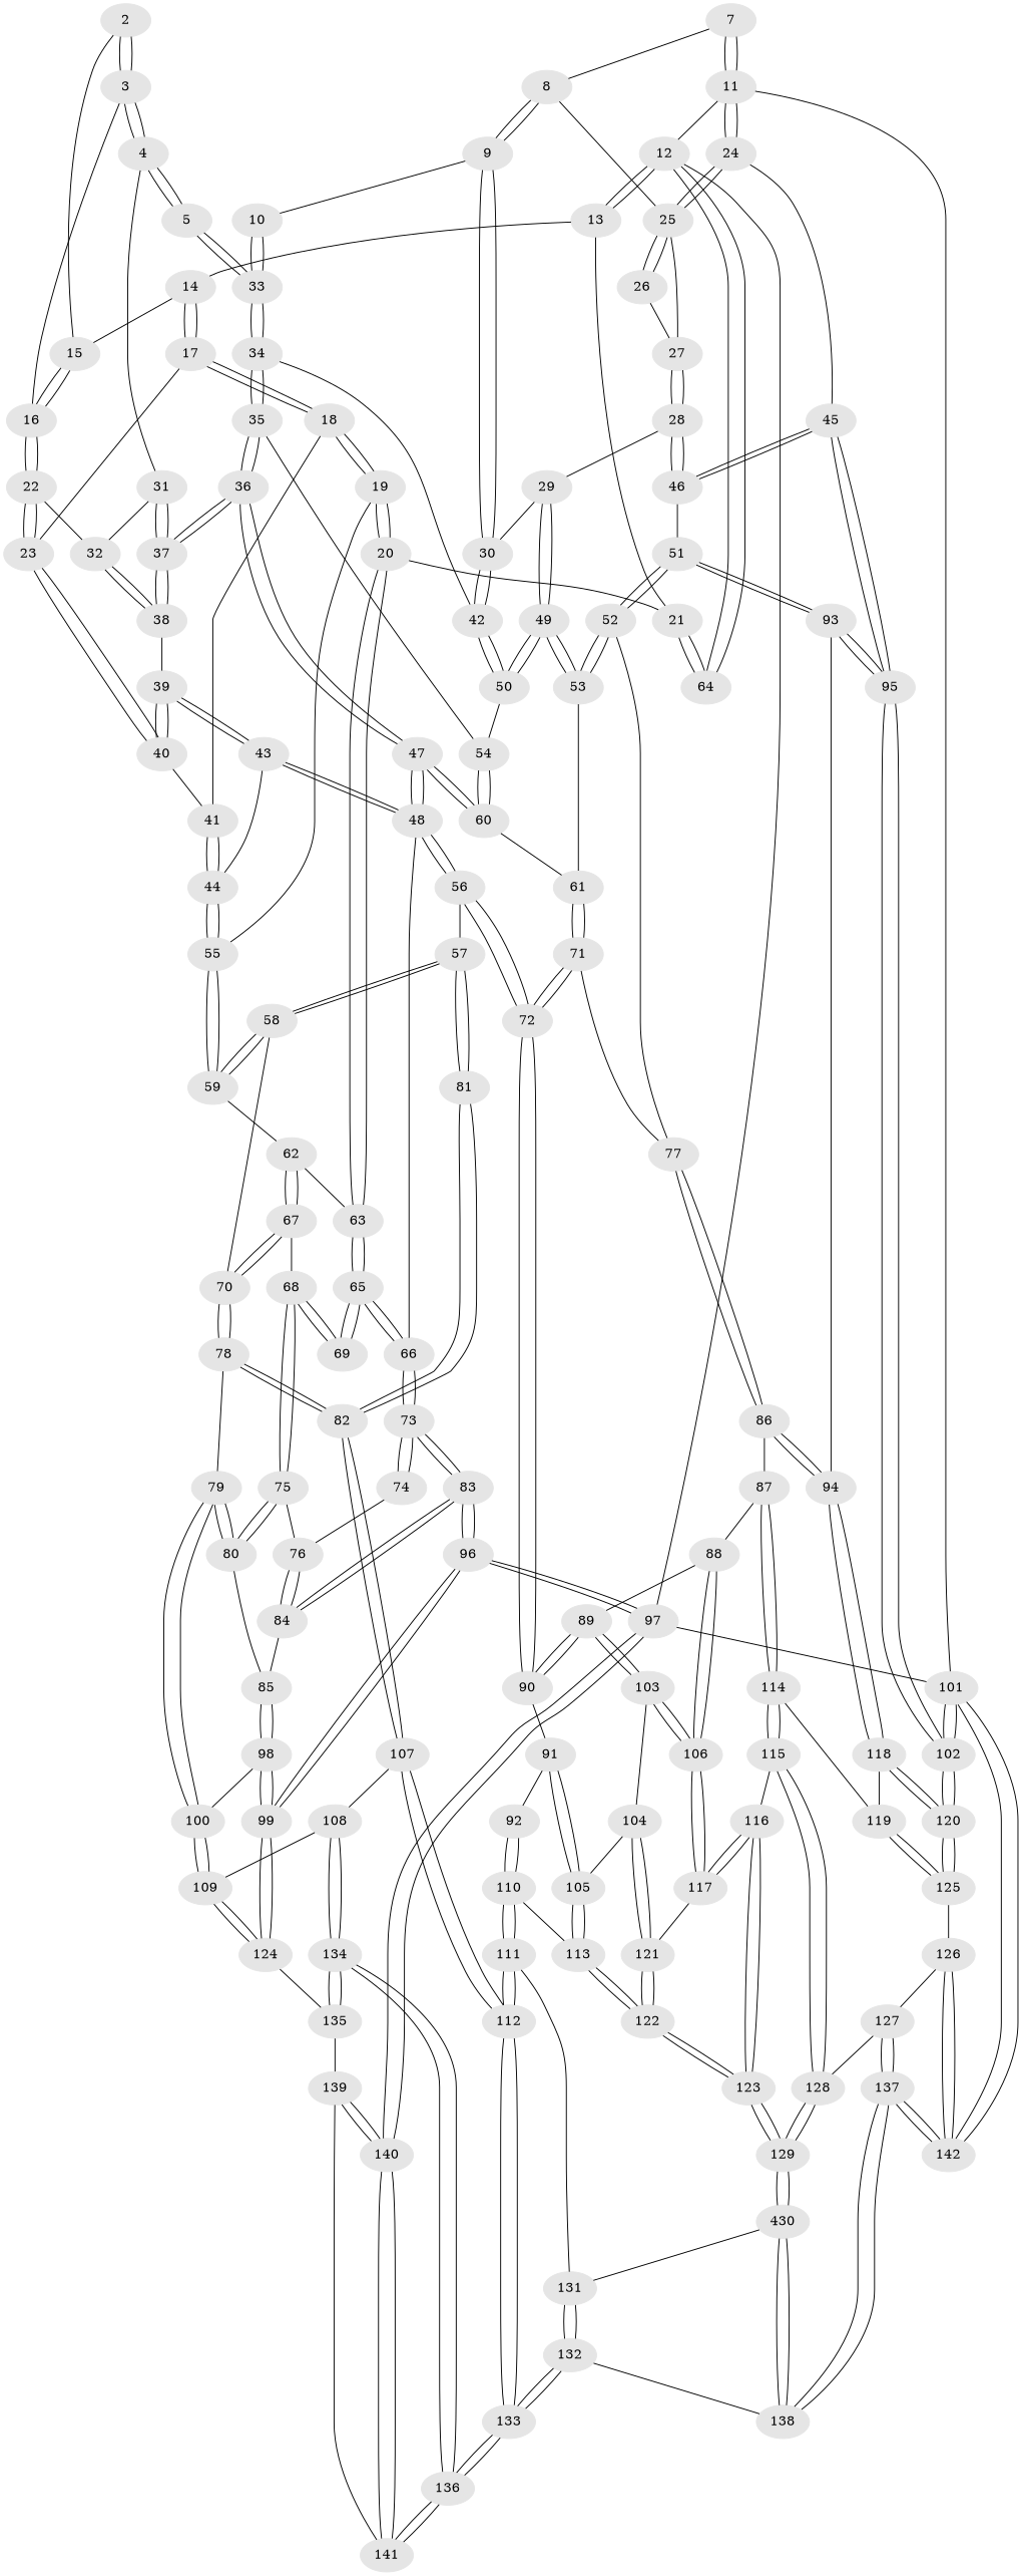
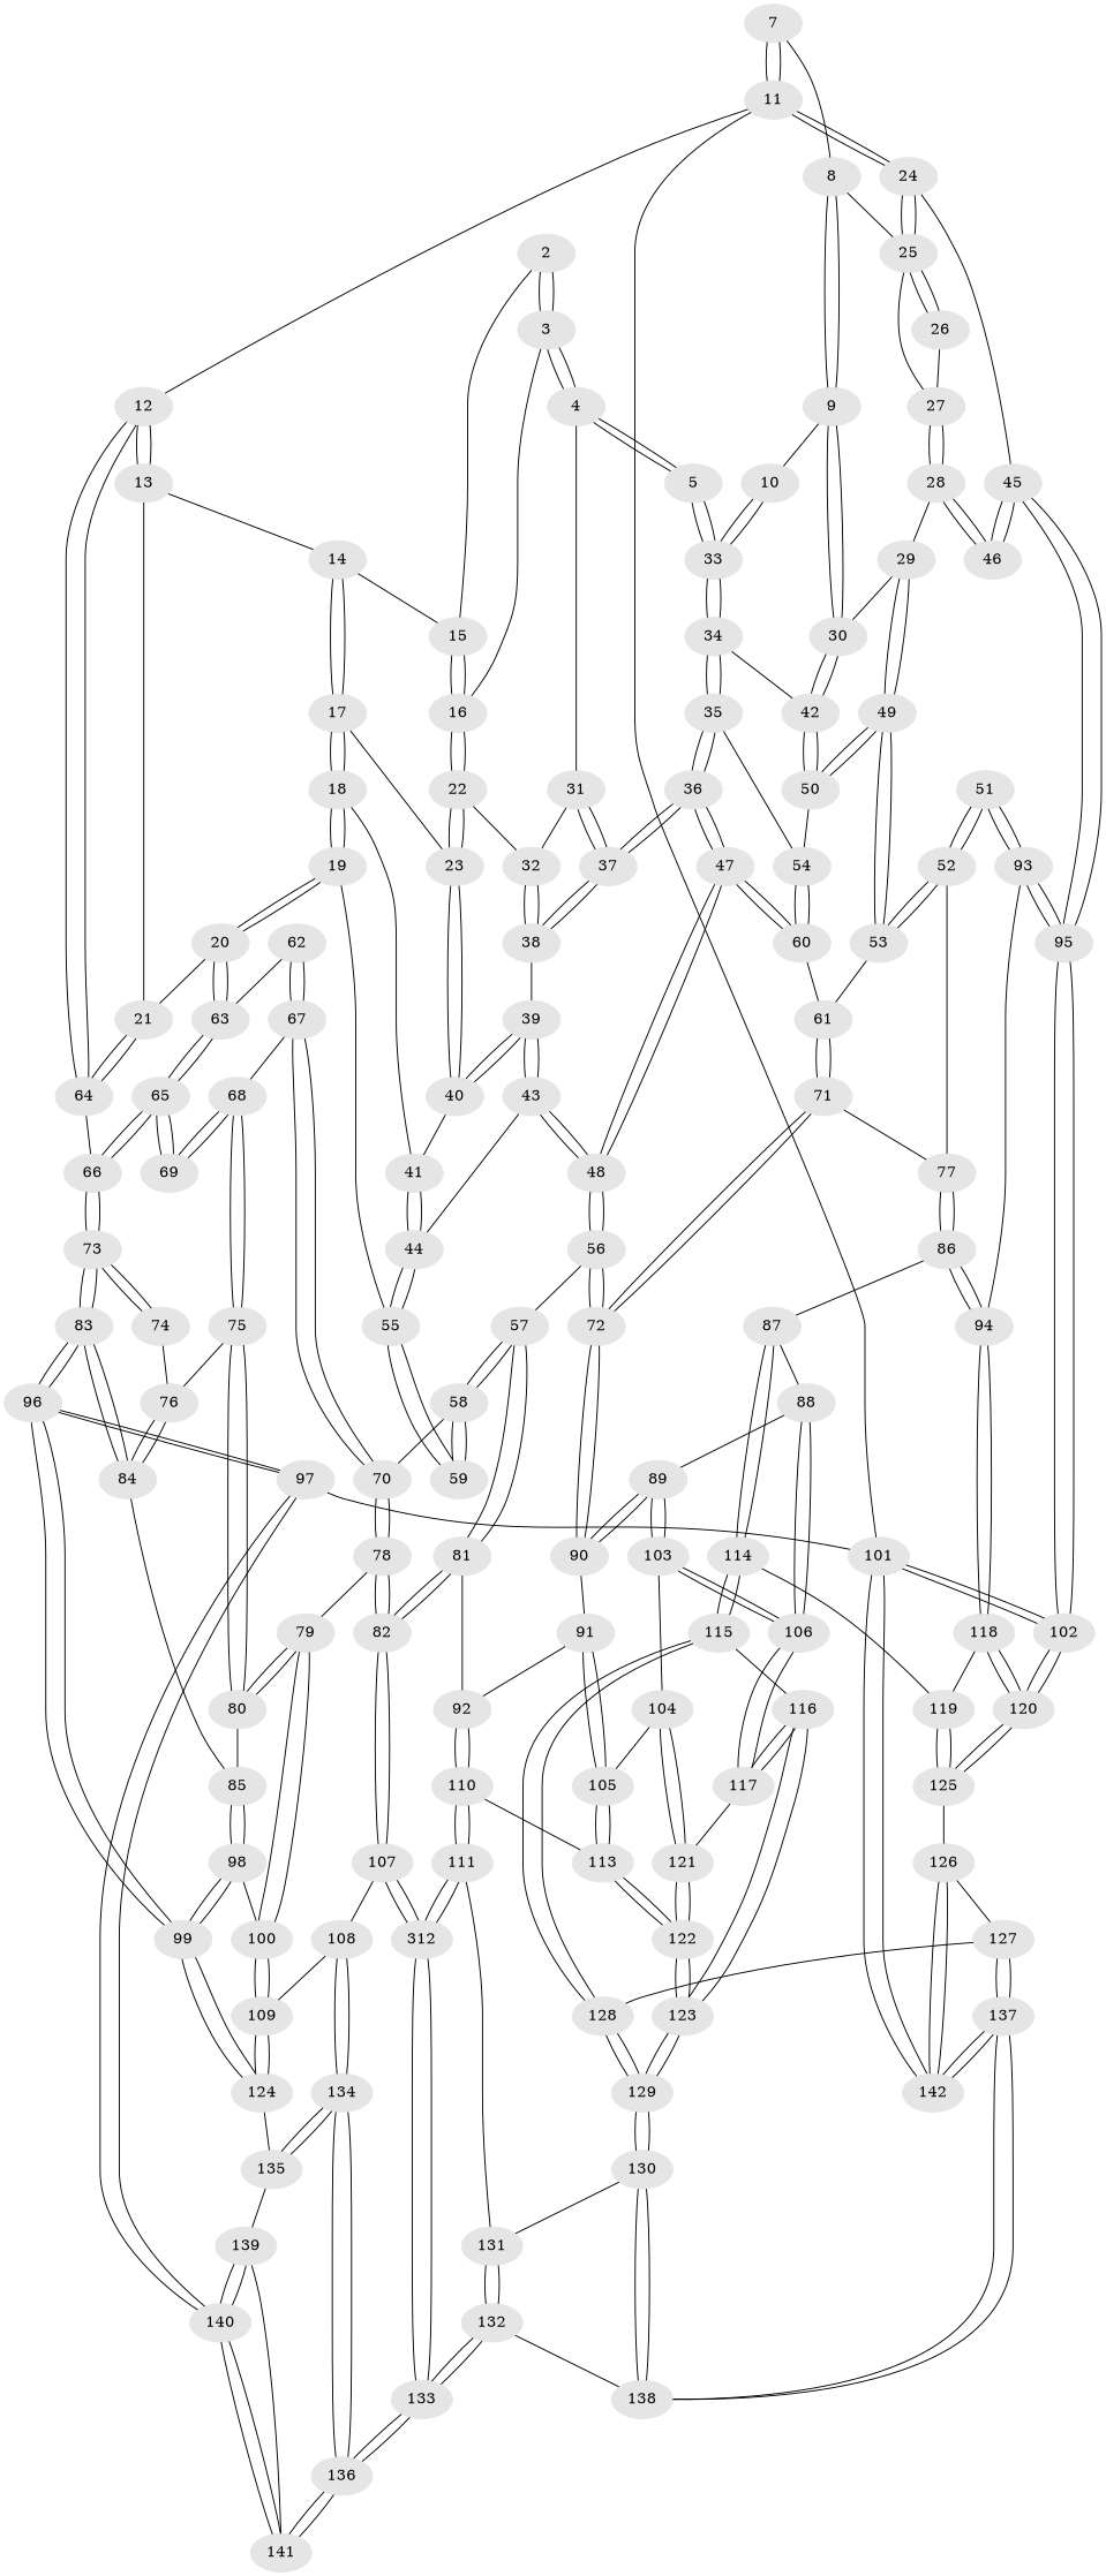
  graph {
    node [color=gray90 style=filled]
    2
    3
    15
    7
    8
    11
    4
    16
    5
    31
    22
    33
    32
    37
    34
    10
    9
    25
    12
    24
    101
    30
    26
    27
    42
    13
    64
    97
    45
    102
    142
    14
    21
    66
    140
    17
    18
    23
    19
    41
    40
    20
    55
    44
    63
    59
    65
    38
    46
    95
    28
    29
    49
    51
    50
    53
    39
    35
    36
    54
    47
    60
    48
    43
    56
    52
    93
    61
    57
    72
    77
    94
    86
    71
    62
    58
    81
    90
    70
    82
    92
    78
    67
    68
    69
    73
    74
    83
    75
    76
    80
    79
    91
    84
    96
    85
    87
    100
    107
    109
    98
    110
    108
-   112
+   112 [label=312]
    99
    88
    114
    118
    89
    106
    115
    119
    103
    117
    104
    105
    113
    111
    120
    124
    141
    135
    125
    121
    122
    134
    133
    136
    131
    132
    123
    116
    128
    129
    126
-   130 [label=430]
+   130
    139
    127
    137
    138
    2 -- 3
    2 -- 3
    2 -- 15
    3 -- 4
    3 -- 4
    3 -- 16
    15 -- 16
    15 -- 16
    7 -- 8
    7 -- 11
    7 -- 11
    8 -- 9
    8 -- 9
    8 -- 25
    11 -- 12
    11 -- 24
    11 -- 24
    11 -- 101
    4 -- 5
    4 -- 5
    4 -- 31
    16 -- 22
    16 -- 22
    5 -- 33
    5 -- 33
    31 -- 32
    31 -- 37
    31 -- 37
    22 -- 32
    22 -- 23
    22 -- 23
    33 -- 34
    33 -- 34
    32 -- 38
    32 -- 38
    37 -- 38
    37 -- 38
    34 -- 42
    34 -- 35
    34 -- 35
    10 -- 33
    10 -- 33
    9 -- 10
    9 -- 30
    9 -- 30
    25 -- 26
    25 -- 26
    25 -- 27
    12 -- 13
    12 -- 13
    12 -- 64
    12 -- 64
-   12 -- 97
    24 -- 25
    24 -- 25
    24 -- 45
    101 -- 102
    101 -- 102
    101 -- 142
    101 -- 142
    30 -- 42
    30 -- 42
    26 -- 27
    27 -- 28
    27 -- 28
    42 -- 50
    42 -- 50
    13 -- 14
    13 -- 21
-   48 -- 66
+   64 -- 66
    97 -- 101
    97 -- 140
    97 -- 140
    45 -- 46
    45 -- 46
    45 -- 95
    45 -- 95
    102 -- 120
    102 -- 120
    14 -- 15
    14 -- 17
    14 -- 17
    21 -- 64
    21 -- 64
    66 -- 73
    66 -- 73
    140 -- 141
    140 -- 141
    17 -- 18
    17 -- 18
    17 -- 23
    18 -- 19
    18 -- 19
    18 -- 41
    23 -- 40
    23 -- 40
    19 -- 20
    19 -- 20
    19 -- 55
    41 -- 44
    41 -- 44
    40 -- 41
    20 -- 21
    20 -- 63
    20 -- 63
    55 -- 59
    55 -- 59
    44 -- 55
    44 -- 55
    63 -- 65
    63 -- 65
-   59 -- 62
    65 -- 66
    65 -- 66
    65 -- 69
    65 -- 69
    38 -- 39
-   46 -- 51
    95 -- 102
    95 -- 102
    28 -- 46
    28 -- 46
    28 -- 29
    29 -- 30
    29 -- 49
    29 -- 49
    49 -- 50
    49 -- 50
    49 -- 53
    49 -- 53
    51 -- 52
    51 -- 52
    51 -- 93
    51 -- 93
    50 -- 54
    53 -- 61
    39 -- 40
    39 -- 40
    39 -- 43
    39 -- 43
    35 -- 36
    35 -- 36
    35 -- 54
    36 -- 37
    36 -- 37
    36 -- 47
    36 -- 47
    54 -- 60
    54 -- 60
    47 -- 60
    47 -- 60
    47 -- 48
    47 -- 48
    60 -- 61
    48 -- 56
    48 -- 56
    43 -- 44
    43 -- 48
    43 -- 48
    56 -- 57
    56 -- 72
    56 -- 72
    52 -- 53
    52 -- 53
    52 -- 77
    93 -- 95
    93 -- 95
    93 -- 94
    61 -- 71
    61 -- 71
    57 -- 58
    57 -- 58
    57 -- 81
    57 -- 81
    72 -- 90
    72 -- 90
    77 -- 86
    77 -- 86
    94 -- 118
    94 -- 118
    86 -- 94
    86 -- 94
    86 -- 87
    71 -- 72
    71 -- 72
    71 -- 77
    62 -- 63
    62 -- 67
    62 -- 67
    58 -- 59
    58 -- 59
    58 -- 70
    81 -- 82
    81 -- 82
+   81 -- 92
    90 -- 91
    70 -- 78
    70 -- 78
    82 -- 107
    82 -- 107
    92 -- 110
    92 -- 110
    78 -- 82
    78 -- 82
    78 -- 79
    67 -- 70
    67 -- 70
    67 -- 68
    68 -- 69
    68 -- 69
    68 -- 75
    68 -- 75
    73 -- 74
    73 -- 74
    73 -- 83
    73 -- 83
    74 -- 76
    83 -- 84
    83 -- 84
    83 -- 96
    83 -- 96
    75 -- 76
    75 -- 80
    75 -- 80
    76 -- 84
    76 -- 84
    80 -- 85
    79 -- 80
    79 -- 80
    79 -- 100
    79 -- 100
    91 -- 92
    91 -- 105
    91 -- 105
    84 -- 85
    96 -- 97
    96 -- 97
    96 -- 99
    96 -- 99
    85 -- 98
    85 -- 98
    87 -- 88
    87 -- 114
    87 -- 114
    100 -- 109
    100 -- 109
    107 -- 108
    107 -- 112
    107 -- 112
    109 -- 124
    109 -- 124
    98 -- 100
    98 -- 99
    98 -- 99
    110 -- 113
    110 -- 111
    110 -- 111
    108 -- 109
    108 -- 134
    108 -- 134
    112 -- 133
    112 -- 133
    99 -- 124
    99 -- 124
    88 -- 89
    88 -- 106
    88 -- 106
    114 -- 115
    114 -- 115
    114 -- 119
    118 -- 119
    118 -- 120
    118 -- 120
    89 -- 90
    89 -- 90
    89 -- 103
    89 -- 103
    106 -- 117
    106 -- 117
    115 -- 116
    115 -- 128
    115 -- 128
    119 -- 125
    119 -- 125
    103 -- 106
    103 -- 106
    103 -- 104
    117 -- 121
    104 -- 105
    104 -- 121
    104 -- 121
    105 -- 113
    105 -- 113
    113 -- 122
    113 -- 122
    111 -- 112
    111 -- 112
    111 -- 131
    120 -- 125
    120 -- 125
    124 -- 135
    135 -- 139
    125 -- 126
    121 -- 122
    121 -- 122
    122 -- 123
    122 -- 123
    134 -- 135
    134 -- 135
    134 -- 136
    134 -- 136
    133 -- 136
    133 -- 136
    136 -- 141
    136 -- 141
    131 -- 132
    131 -- 132
    132 -- 133
    132 -- 133
    132 -- 138
    123 -- 129
    123 -- 129
    116 -- 117
    116 -- 117
    116 -- 123
    116 -- 123
    128 -- 129
    128 -- 129
    129 -- 130
    129 -- 130
    126 -- 142
    126 -- 142
    126 -- 127
    130 -- 131
    130 -- 138
    130 -- 138
    139 -- 140
    139 -- 140
    139 -- 141
    127 -- 128
    127 -- 137
    127 -- 137
    137 -- 142
    137 -- 142
    137 -- 138
    137 -- 138
  }
